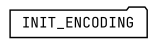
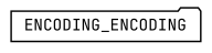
  digraph {
    rankdir=LR
    fontname="JetBrains Mono"
-   n1 [color=black fillcolor=white fontname="JetBrains Mono" fontsize=10 height=0.2 label=INIT_ENCODING shape=folder style=filled width=0.4]
+   n1 [color=black fillcolor=white fontname="JetBrains Mono" fontsize=10 height=0.2 label=ENCODING_ENCODING shape=folder style=filled width=0.4]
  }
